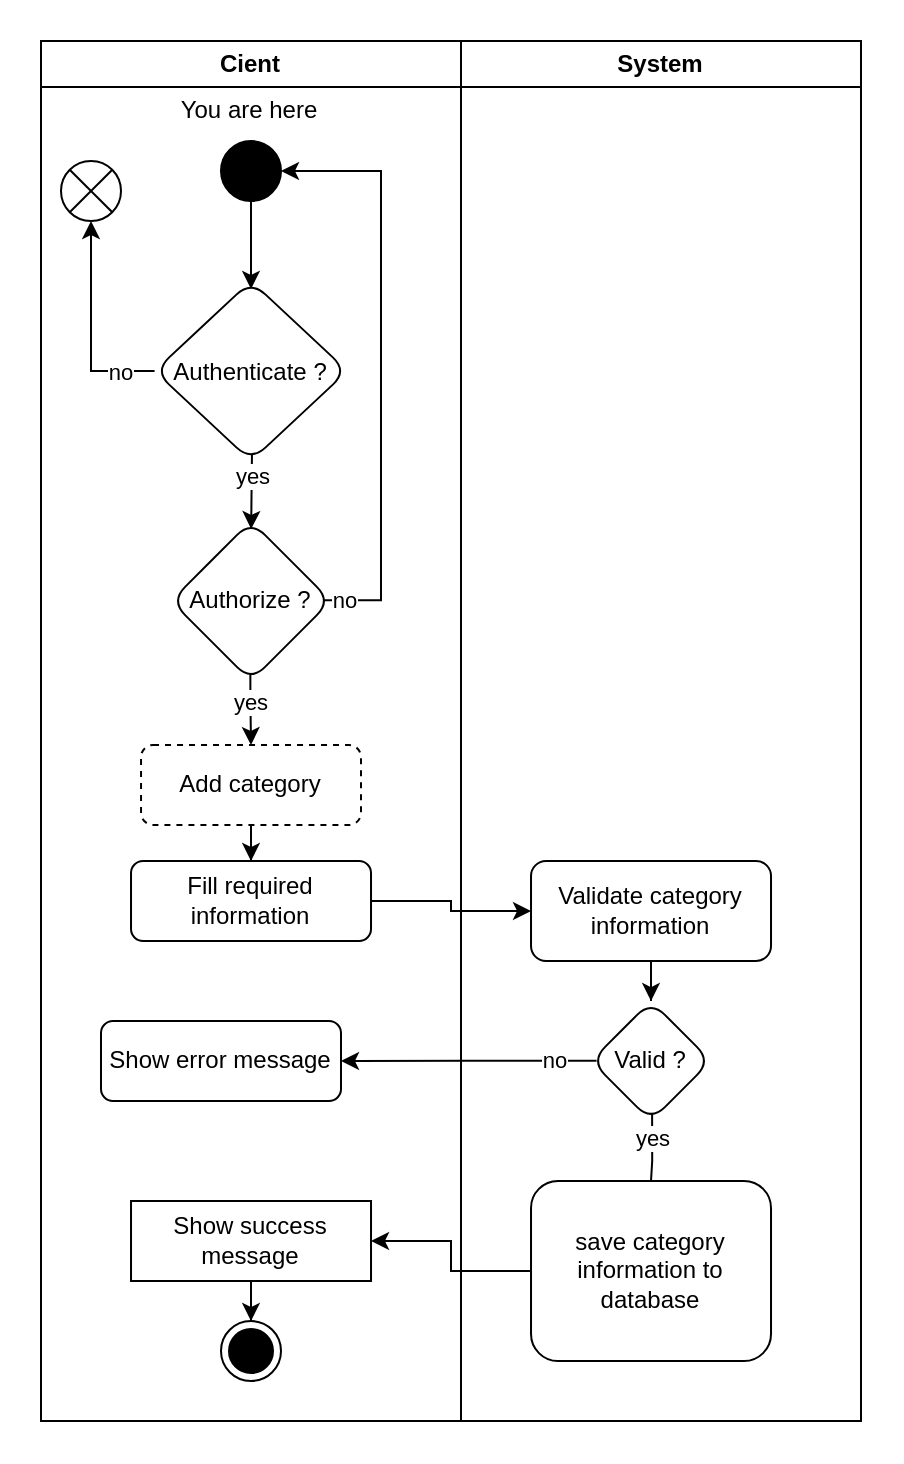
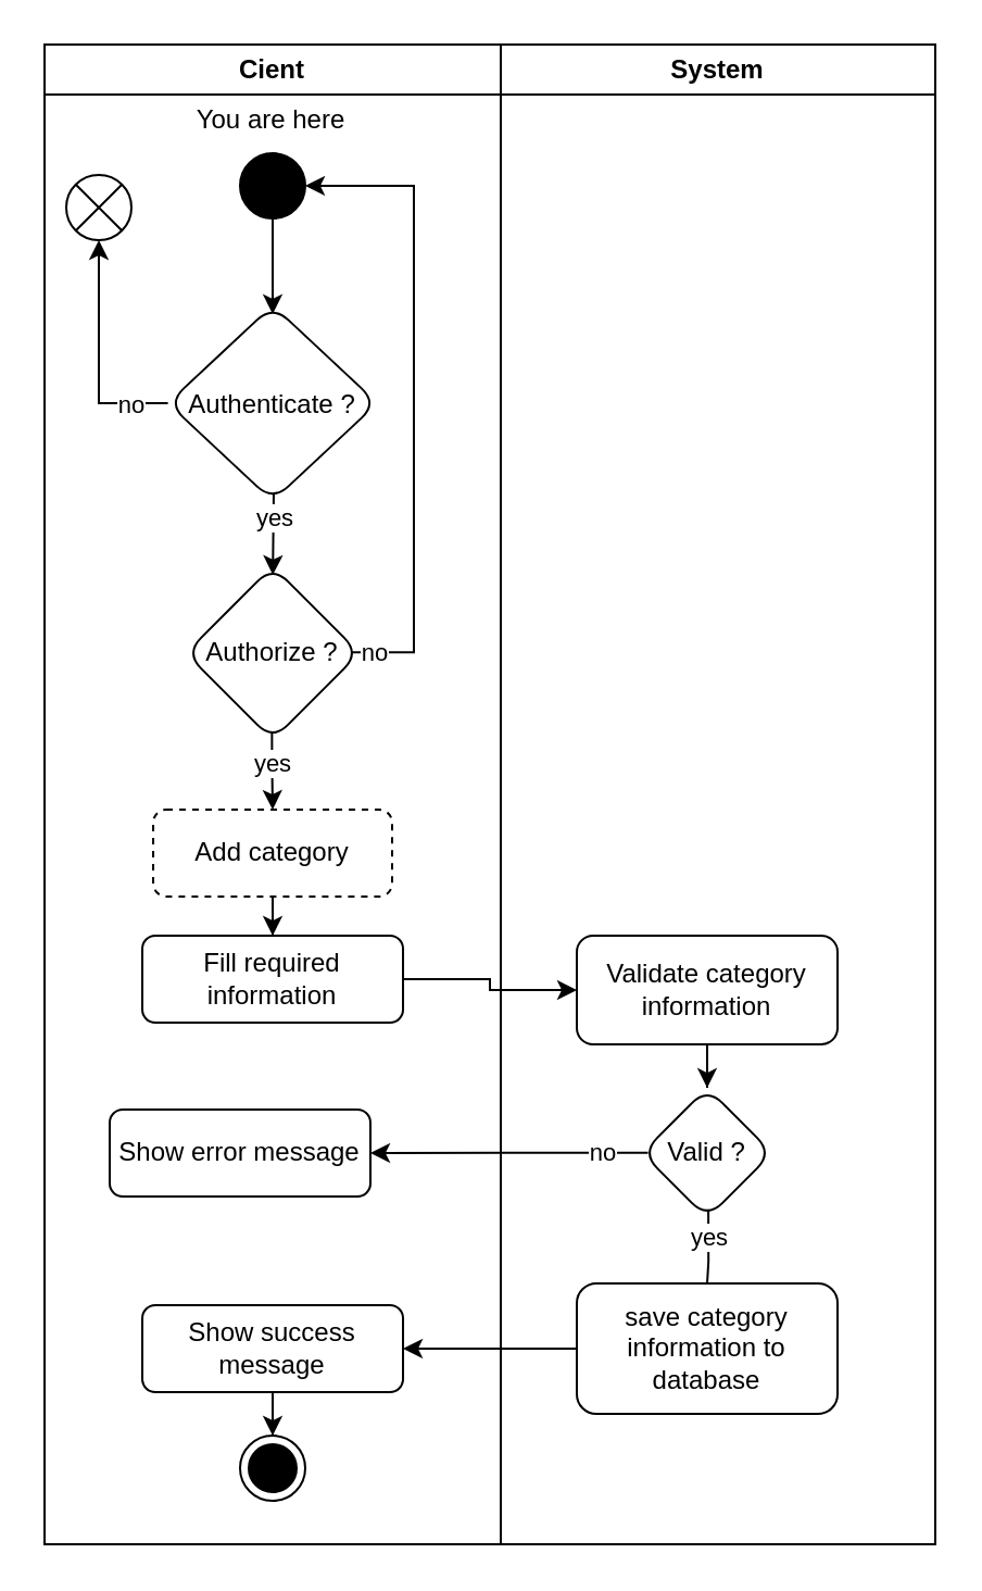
  <mxCell id="0" />
  <mxCell id="1" parent="0" />
  <mxCell id="2" value="System" style="swimlane;whiteSpace=wrap;html=1;startSize=23;" vertex="1" parent="1"><mxGeometry x="230" y="20" width="200" height="690" as="geometry" /></mxCell>
  <mxCell id="3" value="" style="endArrow=none;html=1;rounded=0;" edge="1" parent="1"><mxGeometry width="50" height="50" relative="1" as="geometry"><mxPoint x="230" y="400" as="sourcePoint" /><mxPoint x="230" y="70" as="targetPoint" /></mxGeometry></mxCell>
  <mxCell id="4" style="edgeStyle=orthogonalEdgeStyle;rounded=0;orthogonalLoop=1;jettySize=auto;html=1;entryX=0.5;entryY=0.044;entryDx=0;entryDy=0;entryPerimeter=0;" edge="1" parent="1" source="5" target="10"><mxGeometry relative="1" as="geometry"><mxPoint x="125" y="135" as="targetPoint" /></mxGeometry></mxCell>
  <mxCell id="5" value="" style="ellipse;fillColor=strokeColor;" vertex="1" parent="1"><mxGeometry x="110" y="70" width="30" height="30" as="geometry" /></mxCell>
  <mxCell id="6" style="edgeStyle=orthogonalEdgeStyle;rounded=0;orthogonalLoop=1;jettySize=auto;html=1;entryX=0.5;entryY=1;entryDx=0;entryDy=0;" edge="1" parent="1" source="10" target="11"><mxGeometry relative="1" as="geometry"><Array as="points"><mxPoint x="45" y="185" /></Array></mxGeometry></mxCell>
  <mxCell id="7" value="no" style="edgeLabel;html=1;align=center;verticalAlign=middle;resizable=0;points=[];" vertex="1" connectable="0" parent="6"><mxGeometry x="-0.583" y="-1" relative="1" as="geometry"><mxPoint x="5" y="1" as="offset" /></mxGeometry></mxCell>
  <mxCell id="8" value="" style="edgeStyle=orthogonalEdgeStyle;rounded=0;orthogonalLoop=1;jettySize=auto;html=1;exitX=0.505;exitY=0.954;exitDx=0;exitDy=0;exitPerimeter=0;entryX=0.501;entryY=0.05;entryDx=0;entryDy=0;entryPerimeter=0;" edge="1" parent="1" source="10" target="16"><mxGeometry relative="1" as="geometry" /></mxCell>
  <mxCell id="9" value="yes" style="edgeLabel;html=1;align=center;verticalAlign=middle;resizable=0;points=[];" vertex="1" connectable="0" parent="8"><mxGeometry x="-0.345" relative="1" as="geometry"><mxPoint as="offset" /></mxGeometry></mxCell>
  <mxCell id="10" value="Authenticate ?" style="rhombus;rounded=1;" vertex="1" parent="1"><mxGeometry x="76.79" y="140" width="96.43" height="90" as="geometry" /></mxCell>
  <mxCell id="11" value="" style="shape=sumEllipse;perimeter=ellipsePerimeter;whiteSpace=wrap;html=1;backgroundOutline=1;" vertex="1" parent="1"><mxGeometry x="30" y="80" width="30" height="30" as="geometry" /></mxCell>
  <mxCell id="12" style="edgeStyle=orthogonalEdgeStyle;rounded=0;orthogonalLoop=1;jettySize=auto;html=1;entryX=1;entryY=0.5;entryDx=0;entryDy=0;exitX=0.948;exitY=0.495;exitDx=0;exitDy=0;exitPerimeter=0;" edge="1" parent="1" source="16" target="5"><mxGeometry relative="1" as="geometry"><Array as="points"><mxPoint x="190" y="300" /><mxPoint x="190" y="85" /></Array></mxGeometry></mxCell>
  <mxCell id="13" value="no" style="edgeLabel;html=1;align=center;verticalAlign=middle;resizable=0;points=[];" vertex="1" connectable="0" parent="12"><mxGeometry x="-0.959" y="2" relative="1" as="geometry"><mxPoint x="5" y="2" as="offset" /></mxGeometry></mxCell>
  <mxCell id="14" style="edgeStyle=orthogonalEdgeStyle;rounded=0;orthogonalLoop=1;jettySize=auto;html=1;entryX=0.5;entryY=0;entryDx=0;entryDy=0;exitX=0.496;exitY=0.954;exitDx=0;exitDy=0;exitPerimeter=0;" edge="1" parent="1" source="16" target="19"><mxGeometry relative="1" as="geometry"><Array as="points"><mxPoint x="125" y="350" /><mxPoint x="125" y="350" /></Array></mxGeometry></mxCell>
  <mxCell id="15" value="yes" style="edgeLabel;html=1;align=center;verticalAlign=middle;resizable=0;points=[];" vertex="1" connectable="0" parent="14"><mxGeometry x="-0.212" relative="1" as="geometry"><mxPoint as="offset" /></mxGeometry></mxCell>
  <mxCell id="16" value="Authorize ?" style="rhombus;whiteSpace=wrap;html=1;rounded=1;" vertex="1" parent="1"><mxGeometry x="85" y="260" width="80" height="80" as="geometry" /></mxCell>
  <mxCell id="17" value="You are here" style="text;html=1;strokeColor=none;fillColor=none;align=center;verticalAlign=middle;whiteSpace=wrap;rounded=0;" vertex="1" parent="1"><mxGeometry x="68.4" y="40" width="113.21" height="30" as="geometry" /></mxCell>
  <mxCell id="18" value="" style="edgeStyle=orthogonalEdgeStyle;rounded=0;orthogonalLoop=1;jettySize=auto;html=1;" edge="1" parent="1" source="19" target="21"><mxGeometry relative="1" as="geometry" /></mxCell>
  <mxCell id="19" value="Add category" style="rounded=1;whiteSpace=wrap;html=1;dashed=1;" vertex="1" parent="1"><mxGeometry x="70.02" y="372" width="109.98" height="40" as="geometry" /></mxCell>
  <mxCell id="20" value="" style="edgeStyle=orthogonalEdgeStyle;rounded=0;orthogonalLoop=1;jettySize=auto;html=1;" edge="1" parent="1" source="21" target="23"><mxGeometry relative="1" as="geometry" /></mxCell>
  <mxCell id="21" value="Fill required information" style="whiteSpace=wrap;html=1;rounded=1;" vertex="1" parent="1"><mxGeometry x="65.01" y="430" width="120" height="40" as="geometry" /></mxCell>
  <mxCell id="22" value="" style="edgeStyle=orthogonalEdgeStyle;rounded=0;orthogonalLoop=1;jettySize=auto;html=1;" edge="1" parent="1" source="23" target="28"><mxGeometry relative="1" as="geometry" /></mxCell>
  <mxCell id="23" value="Validate category information" style="whiteSpace=wrap;html=1;rounded=1;" vertex="1" parent="1"><mxGeometry x="265.01" y="430" width="120" height="50" as="geometry" /></mxCell>
  <mxCell id="24" value="" style="edgeStyle=orthogonalEdgeStyle;rounded=0;orthogonalLoop=1;jettySize=auto;html=1;exitX=0.046;exitY=0.498;exitDx=0;exitDy=0;exitPerimeter=0;" edge="1" parent="1" source="28" target="29"><mxGeometry relative="1" as="geometry" /></mxCell>
  <mxCell id="25" value="no" style="edgeLabel;html=1;align=center;verticalAlign=middle;resizable=0;points=[];" vertex="1" connectable="0" parent="24"><mxGeometry x="-0.675" relative="1" as="geometry"><mxPoint as="offset" /></mxGeometry></mxCell>
  <mxCell id="26" value="" style="edgeStyle=orthogonalEdgeStyle;rounded=0;orthogonalLoop=1;jettySize=auto;html=1;exitX=0.509;exitY=0.919;exitDx=0;exitDy=0;exitPerimeter=0;endArrow=none;" edge="1" parent="1" source="28" target="31"><mxGeometry relative="1" as="geometry" /></mxCell>
  <mxCell id="27" value="yes" style="edgeLabel;html=1;align=center;verticalAlign=middle;resizable=0;points=[];" vertex="1" connectable="0" parent="26"><mxGeometry x="-0.509" relative="1" as="geometry"><mxPoint y="4" as="offset" /></mxGeometry></mxCell>
  <mxCell id="28" value="Valid ?" style="rhombus;whiteSpace=wrap;html=1;rounded=1;" vertex="1" parent="1"><mxGeometry x="295.01" y="500" width="60" height="60" as="geometry" /></mxCell>
  <mxCell id="29" value="Show error message" style="whiteSpace=wrap;html=1;rounded=1;" vertex="1" parent="1"><mxGeometry x="50" y="510" width="120" height="40" as="geometry" /></mxCell>
  <mxCell id="30" value="" style="edgeStyle=orthogonalEdgeStyle;rounded=0;orthogonalLoop=1;jettySize=auto;html=1;" edge="1" parent="1" source="31" target="33"><mxGeometry relative="1" as="geometry" /></mxCell>
- <mxCell id="31" value="save category information to database" style="whiteSpace=wrap;html=1;rounded=1;" vertex="1" parent="1"><mxGeometry x="265.01" y="590" width="120" height="90" as="geometry" /></mxCell>
+ <mxCell id="31" value="save category information to database" style="whiteSpace=wrap;html=1;rounded=1;" vertex="1" parent="1"><mxGeometry x="265.01" y="590" width="120" height="60" as="geometry" /></mxCell>
  <mxCell id="32" style="edgeStyle=orthogonalEdgeStyle;rounded=0;orthogonalLoop=1;jettySize=auto;html=1;entryX=0.5;entryY=0;entryDx=0;entryDy=0;" edge="1" parent="1" source="33" target="34"><mxGeometry relative="1" as="geometry" /></mxCell>
- <mxCell id="33" value="Show success message" style="whiteSpace=wrap;html=1;rounded=0;" vertex="1" parent="1"><mxGeometry x="65.01" y="600" width="120" height="40" as="geometry" /></mxCell>
+ <mxCell id="33" value="Show success message" style="whiteSpace=wrap;html=1;rounded=1;" vertex="1" parent="1"><mxGeometry x="65.01" y="600" width="120" height="40" as="geometry" /></mxCell>
  <mxCell id="34" value="" style="ellipse;html=1;shape=endState;fillColor=strokeColor;" vertex="1" parent="1"><mxGeometry x="110" y="660" width="30" height="30" as="geometry" /></mxCell>
  <mxCell id="35" value="Cient" style="swimlane;whiteSpace=wrap;html=1;startSize=23;" vertex="1" parent="1"><mxGeometry x="20" y="20" width="210" height="690" as="geometry" /></mxCell>
